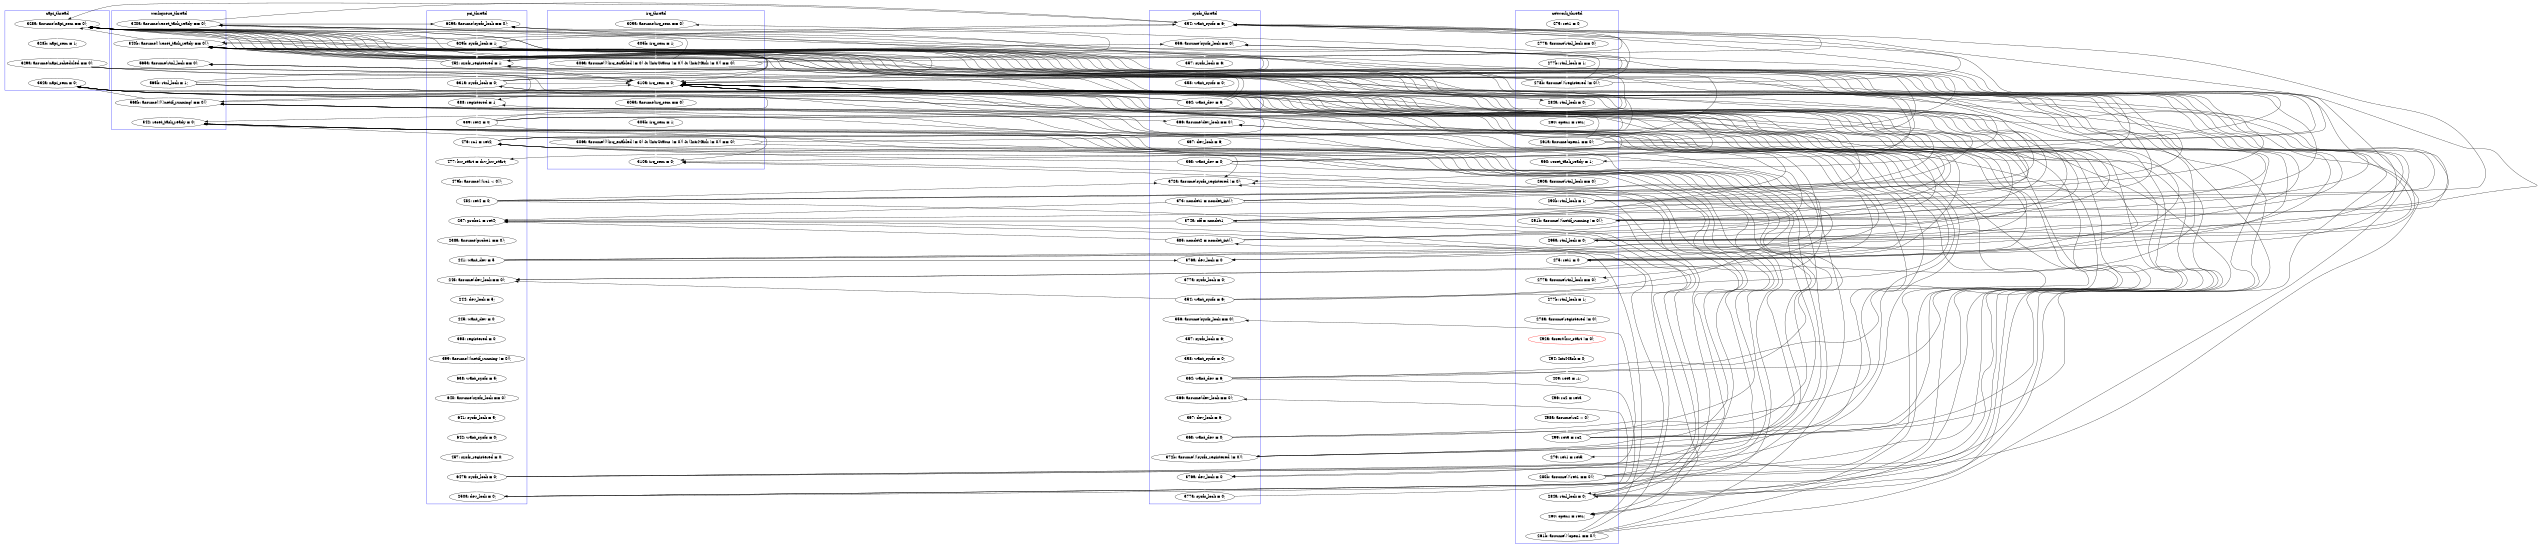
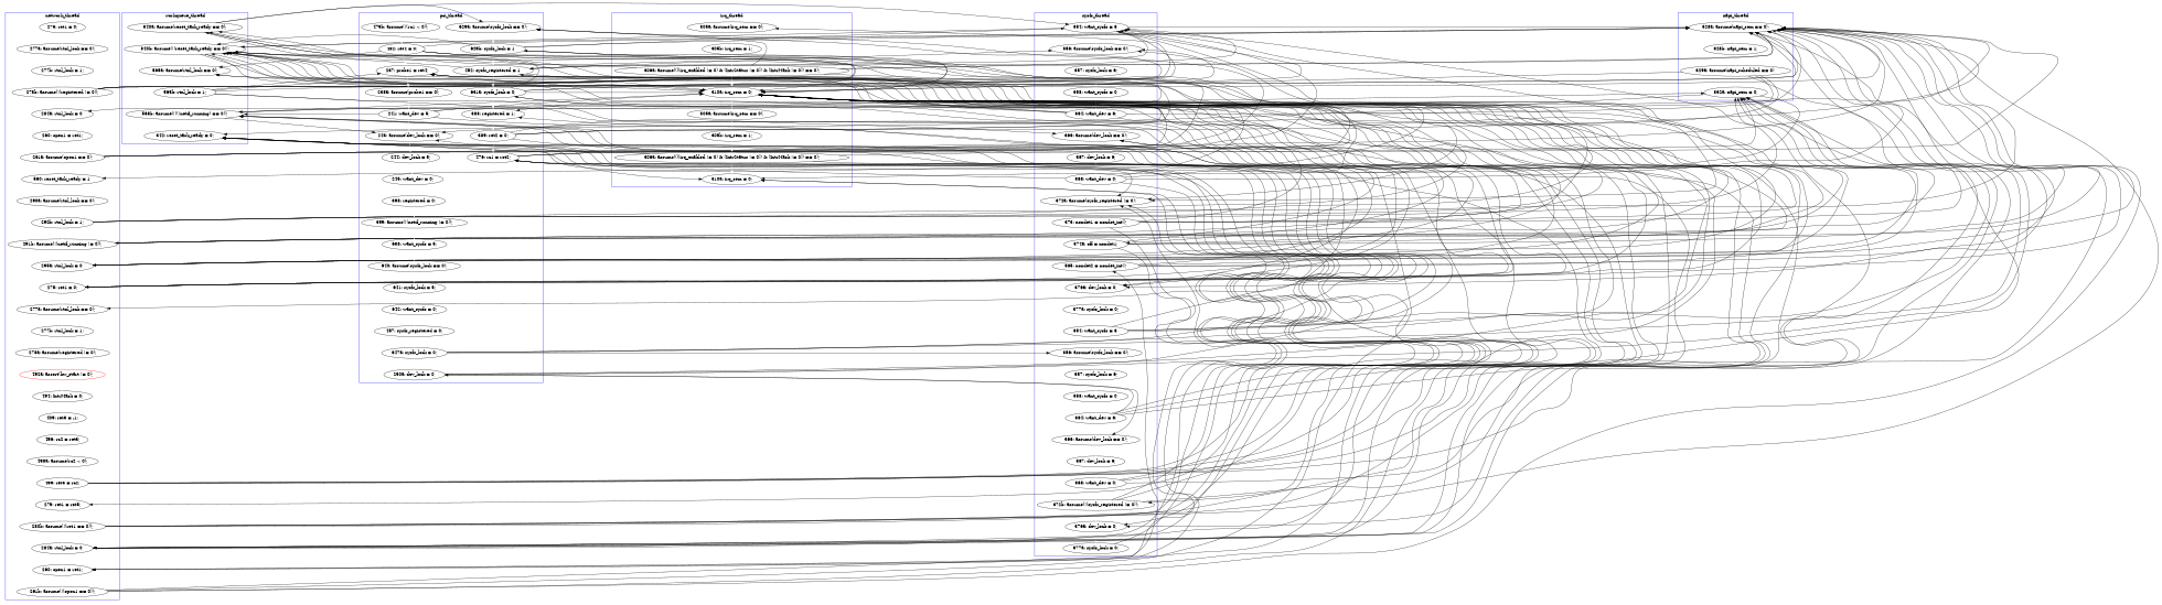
  digraph {
    edge [color=black style=solid constraint=false]
    n1 [label="568b: assume(!((!netif_running) == 0));"]
    n2 [label="342: reset_task_ready = 0;"]
    n3 [label="340b: assume(!(reset_task_ready == 0));"]
    n4 [label="565b: rtnl_lock = 1;"]
    n5 [label="565a: assume(rtnl_lock == 0);"]
    n6 [label="340a: assume(reset_task_ready == 0);"]
    n7 [label="367: dev_lock = 6;"]
    n8 [label="368: want_dev = 0;"]
    n9 [label="585: nondet2 = nondet_int();"]
    n10 [label="354: want_sysfs = 6;"]
    n11 [label="364: want_dev = 6;"]
    n12 [label="364: want_dev = 6;"]
    n13 [label="374a: off = nondet1;"]
    n14 [label="372a: assume(sysfs_registered != 0);"]
    n15 [label="376a: dev_lock = 0;"]
    n16 [label="366: assume(dev_lock == 0);"]
    n17 [label="354: want_sysfs = 6;"]
    n18 [label="366: assume(dev_lock == 0);"]
    n19 [label="373: nondet1 = nondet_int();"]
    n20 [label="377a: sysfs_lock = 0;"]
    n21 [label="358: want_sysfs = 0;"]
    n22 [label="357: sysfs_lock = 6;"]
    n23 [label="358: want_sysfs = 0;"]
    n24 [label="372b: assume(!(sysfs_registered != 0));"]
    n25 [label="356: assume(sysfs_lock == 0);"]
    n26 [label="357: sysfs_lock = 6;"]
    n27 [label="376a: dev_lock = 0;"]
    n28 [label="368: want_dev = 0;"]
    n29 [label="367: dev_lock = 6;"]
    n30 [label="377a: sysfs_lock = 0;"]
    n31 [label="356: assume(sysfs_lock == 0);"]
    n32 [label="328a: assume(napi_sem == 0);"]
    n33 [label="332a: napi_sem = 0;"]
    n34 [label="329a: assume(napi_scheduled == 0);"]
    n35 [label="328b: napi_sem = 1;"]
    n36 [label="278b: assume(!(registered != 0));"]
    n37 [label="284a: rtnl_lock = 0;"]
    n38 [label="261a: assume(open1 == 0);"]
    n39 [label="291b: assume(!(netif_running != 0));"]
    n40 [label="560: reset_task_ready = 1;"]
    n41 [label="290a: assume(rtnl_lock == 0);"]
    n42 [label="277a: assume(rtnl_lock == 0);"]
    n43 [label="499: ret5 = rc2;"]
    n44 [label="275: ret1 = 0;"]
    n45 [label="295a: rtnl_lock = 0;"]
    n46 [label="260: open1 = ret1;"]
    n47 [label="261b: assume(!(open1 == 0));"]
    n48 [label="498a: assume(rc2 < 0);"]
    n49 [label="496: rc2 = ret3;"]
    n50 [label="494: IntrMask = 0;"]
    n51 [label="409: ret3 = -1;"]
    n52 [color=red label="492a: assert(hw_start != 0);"]
    n53 [label="290b: rtnl_lock = 1;"]
    n54 [label="280b: assume(!(ret1 == 0));"]
    n55 [label="277b: rtnl_lock = 1;"]
    n56 [label="278a: assume(registered != 0);"]
    n57 [label="279: ret1 = ret5;"]
    n58 [label="260: open1 = ret1;"]
    n59 [label="284a: rtnl_lock = 0;"]
    n60 [label="277b: rtnl_lock = 1;"]
    n61 [label="275: ret1 = 0;"]
    n62 [label="277a: assume(rtnl_lock == 0);"]
    n63 [label="305b: irq_sem = 1;"]
    n64 [label="306a: assume((((irq_enabled != 0) & (IntrStatus != 0)) & (IntrMask != 0)) == 0);"]
    n65 [label="310a: irq_sem = 0;"]
    n66 [label="305a: assume(irq_sem == 0);"]
    n67 [label="305a: assume(irq_sem == 0);"]
    n68 [label="305b: irq_sem = 1;"]
    n69 [label="306a: assume((((irq_enabled != 0) & (IntrStatus != 0)) & (IntrMask != 0)) == 0);"]
    n70 [label="310a: irq_sem = 0;"]
    n71 [label="237: probe1 = ret4;"]
    n72 [label="457: sysfs_registered = 0;"]
    n73 [label="647a: sysfs_lock = 0;"]
    n74 [label="388: registered = 1;"]
    n75 [label="452: sysfs_registered = 1;"]
    n76 [label="389: ret2 = 0;"]
    n77 [label="241: want_dev = 5;"]
    n78 [label="476: rc1 = ret2;"]
-   n79 [label="477: hw_start = drv_hw_start;"]
    n80 [label="629b: sysfs_lock = 1;"]
    n81 [label="482: ret4 = 0;"]
    n82 [label="244: dev_lock = 5;"]
    n83 [label="245: want_dev = 0;"]
    n84 [label="398: registered = 0;"]
    n85 [label="399: assume(!(netif_running != 0));"]
    n86 [label="641: sysfs_lock = 5;"]
    n87 [label="642: want_sysfs = 0;"]
    n88 [label="250a: dev_lock = 0;"]
    n89 [label="631a: sysfs_lock = 0;"]
    n90 [label="243: assume(dev_lock == 0);"]
    n91 [label="629a: assume(sysfs_lock == 0);"]
    n92 [label="638: want_sysfs = 5;"]
    n93 [label="640: assume(sysfs_lock == 0);"]
    n94 [label="479b: assume(!(rc1 < 0));"]
    n95 [label="238a: assume(probe1 == 0);"]
    subgraph cluster_1 {
      color=blue
      label=workqueue_thread
      n1
      n2
      n3
      n4
      n5
      n6
    }
    subgraph cluster_2 {
      color=blue
      label=sysfs_thread
      n7
      n8
      n9
      n10
      n11
      n12
      n13
      n14
      n15
      n16
      n17
      n18
      n19
      n20
      n21
      n22
      n23
      n24
      n25
      n26
      n27
      n28
      n29
      n30
      n31
    }
    subgraph cluster_3 {
      color=blue
      label=napi_thread
      n32
      n33
      n34
      n35
    }
    subgraph cluster_4 {
      color=blue
      label=network_thread
      n36
      n37
      n38
      n39
      n40
      n41
      n42
      n43
      n44
      n45
      n46
      n47
      n48
      n49
      n50
      n51
      n52
      n53
      n54
      n55
      n56
      n57
      n58
      n59
      n60
      n61
      n62
    }
    subgraph cluster_5 {
      color=blue
      label=irq_thread
      n63
      n64
      n65
      n66
      n67
      n68
      n69
      n70
    }
    subgraph cluster_6 {
      color=blue
      label=pci_thread
      n71
      n72
      n73
      n74
      n75
      n76
      n77
      n78
-     n79
      n80
      n81
      n82
      n83
      n84
      n85
      n86
      n87
      n88
      n89
      n90
      n91
      n92
      n93
      n94
      n95
    }
    n1 -> n2 [color=white constraint=""]
    n1 -> n15
    n1 -> n33
    n1 -> n65
    n1 -> n90
    n2 -> n27
    n2 -> n70
    n3 -> n5 [color=white constraint=""]
    n3 -> n14
    n3 -> n32
    n3 -> n37
    n3 -> n65
-   n3 -> n79
    n4 -> n1 [color=white constraint=""]
    n4 -> n13
    n4 -> n32
    n4 -> n46
    n4 -> n65
    n4 -> n71
    n5 -> n4 [color=white constraint=""]
    n6 -> n3 [color=white constraint=""]
    n6 -> n10
    n6 -> n40
    n6 -> n65
    n6 -> n91
    n7 -> n8 [color=white constraint=""]
    n8 -> n2
    n8 -> n24 [color=white constraint=""]
    n8 -> n33
    n8 -> n65
    n9 -> n1
    n9 -> n15 [color=white constraint=""]
    n9 -> n32
    n9 -> n65
    n9 -> n71
    n10 -> n3
    n10 -> n25 [color=white constraint=""]
    n10 -> n32
    n10 -> n45
    n10 -> n65
    n10 -> n75
    n11 -> n2
    n11 -> n18 [color=white constraint=""]
    n11 -> n33
    n11 -> n65
    n11 -> n88
    n12 -> n3
    n12 -> n16 [color=white constraint=""]
    n12 -> n32
    n12 -> n44
    n12 -> n65
    n12 -> n74
    n13 -> n1
    n13 -> n9 [color=white constraint=""]
    n13 -> n32
    n13 -> n46
    n13 -> n65
    n13 -> n71
    n14 -> n19 [color=white constraint=""]
    n15 -> n20 [color=white constraint=""]
    n16 -> n29 [color=white constraint=""]
    n17 -> n2
    n17 -> n31 [color=white constraint=""]
    n17 -> n33
    n17 -> n65
    n17 -> n90
    n18 -> n7 [color=white constraint=""]
    n19 -> n5
    n19 -> n13 [color=white constraint=""]
    n19 -> n32
    n19 -> n46
    n19 -> n65
    n19 -> n71
    n20 -> n17 [color=white constraint=""]
    n21 -> n11 [color=white constraint=""]
    n22 -> n21 [color=white constraint=""]
    n23 -> n12 [color=white constraint=""]
    n24 -> n2
    n24 -> n27 [color=white constraint=""]
    n24 -> n33
    n24 -> n70
    n25 -> n26 [color=white constraint=""]
    n26 -> n23 [color=white constraint=""]
    n27 -> n30 [color=white constraint=""]
    n28 -> n3
    n28 -> n14 [color=white constraint=""]
    n28 -> n32
    n28 -> n57
    n28 -> n65
    n28 -> n78
    n29 -> n28 [color=white constraint=""]
    n30 -> n70
    n31 -> n22 [color=white constraint=""]
    n32 -> n35 [color=white constraint=""]
    n33 -> n2
    n33 -> n27
    n33 -> n70
    n34 -> n1
    n34 -> n15
    n34 -> n33 [color=white constraint=""]
    n34 -> n65
    n34 -> n90
    n35 -> n34 [color=white constraint=""]
    n36 -> n6
    n36 -> n10
    n36 -> n32
    n36 -> n59 [color=white constraint=""]
    n36 -> n67
    n36 -> n91
    n37 -> n5
    n37 -> n14
    n37 -> n32
    n37 -> n46 [color=white constraint=""]
    n37 -> n65
    n37 -> n71
    n38 -> n6
    n38 -> n10
    n38 -> n32
    n38 -> n40 [color=white constraint=""]
    n38 -> n65
    n38 -> n91
    n39 -> n3
    n39 -> n10
    n39 -> n32
    n39 -> n45 [color=white constraint=""]
    n39 -> n65
    n39 -> n75
    n40 -> n41 [color=white constraint=""]
    n41 -> n53 [color=white constraint=""]
    n42 -> n55 [color=white constraint=""]
    n43 -> n3
    n43 -> n16
    n43 -> n32
    n43 -> n57 [color=white constraint=""]
    n43 -> n65
    n43 -> n78
    n44 -> n3
    n44 -> n16
    n44 -> n32
    n44 -> n42 [color=white constraint=""]
    n44 -> n65
    n44 -> n74
    n45 -> n3
    n45 -> n25
    n45 -> n32
    n45 -> n44 [color=white constraint=""]
    n45 -> n65
    n45 -> n89
    n46 -> n47 [color=white constraint=""]
    n47 -> n1
    n47 -> n9
    n47 -> n32
    n47 -> n65
-   n47 -> n71
    n48 -> n43 [color=white constraint=""]
    n49 -> n48 [color=white constraint=""]
    n50 -> n51 [color=white constraint=""]
    n51 -> n49 [color=white constraint=""]
    n52 -> n50 [color=white constraint=""]
    n53 -> n3
    n53 -> n10
    n53 -> n32
    n53 -> n39 [color=white constraint=""]
    n53 -> n65
    n53 -> n80
    n54 -> n3
    n54 -> n14
    n54 -> n32
    n54 -> n37 [color=white constraint=""]
    n54 -> n65
    n54 -> n78
    n55 -> n56 [color=white constraint=""]
    n56 -> n52 [color=white constraint=""]
    n57 -> n54 [color=white constraint=""]
    n58 -> n38 [color=white constraint=""]
    n59 -> n58 [color=white constraint=""]
    n60 -> n36 [color=white constraint=""]
    n61 -> n62 [color=white constraint=""]
    n62 -> n60 [color=white constraint=""]
    n63 -> n64 [color=white constraint=""]
    n64 -> n2
    n64 -> n24
    n64 -> n33
    n64 -> n70 [color=white constraint=""]
    n65 -> n66 [color=white constraint=""]
    n66 -> n63 [color=white constraint=""]
    n67 -> n68 [color=white constraint=""]
    n68 -> n69 [color=white constraint=""]
    n69 -> n6
    n69 -> n10
    n69 -> n32
    n69 -> n59
    n69 -> n65 [color=white constraint=""]
    n69 -> n91
    n71 -> n95 [color=white constraint=""]
    n72 -> n73 [color=white constraint=""]
    n73 -> n2
    n73 -> n31
    n73 -> n33
    n73 -> n65
    n73 -> n88 [color=white constraint=""]
    n74 -> n76 [color=white constraint=""]
    n75 -> n3
    n75 -> n25
    n75 -> n32
-   n45 -> n75
+   n75 -> n45
    n75 -> n65
    n75 -> n89 [color=white constraint=""]
    n76 -> n3
    n76 -> n16
    n76 -> n32
    n76 -> n42
    n76 -> n65
    n76 -> n78 [color=white constraint=""]
    n77 -> n1
    n77 -> n15
    n77 -> n32
    n77 -> n65
    n77 -> n90 [color=white constraint=""]
    n78 -> n3
    n78 -> n14
    n78 -> n32
    n78 -> n37
    n78 -> n65
-   n78 -> n79 [color=white constraint=""]
-   n79 -> n94 [color=white constraint=""]
    n80 -> n3
    n80 -> n10
    n80 -> n32
    n80 -> n39
    n80 -> n65
    n80 -> n75 [color=white constraint=""]
    n81 -> n5
    n81 -> n14
    n81 -> n32
    n81 -> n37
    n81 -> n65
    n81 -> n71 [color=white constraint=""]
    n82 -> n83 [color=white constraint=""]
    n83 -> n84 [color=white constraint=""]
    n84 -> n85 [color=white constraint=""]
    n85 -> n92 [color=white constraint=""]
    n86 -> n87 [color=white constraint=""]
    n87 -> n72 [color=white constraint=""]
    n88 -> n2
    n88 -> n18
+   n88 -> n33
    n88 -> n65
    n89 -> n3
    n89 -> n25
    n89 -> n32
    n89 -> n44
    n89 -> n65
    n89 -> n74 [color=white constraint=""]
    n90 -> n82 [color=white constraint=""]
    n91 -> n80 [color=white constraint=""]
    n92 -> n93 [color=white constraint=""]
    n93 -> n86 [color=white constraint=""]
    n94 -> n81 [color=white constraint=""]
    n95 -> n77 [color=white constraint=""]
  }
